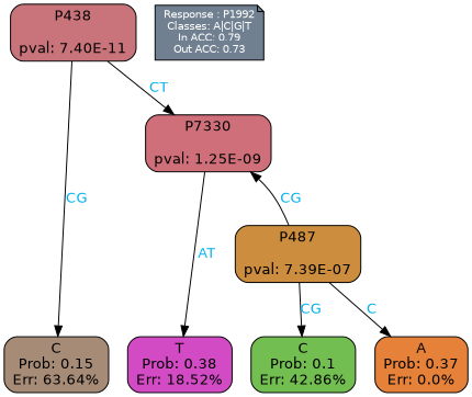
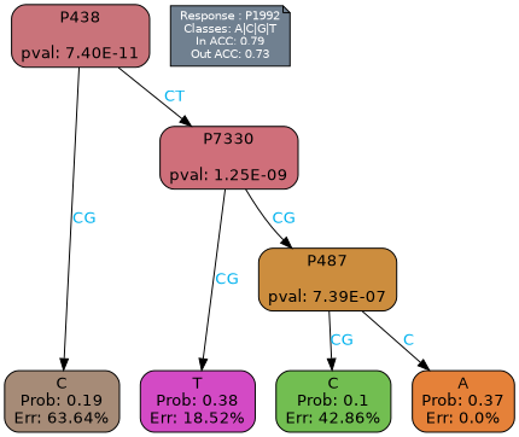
  digraph {
    ranksep=equally
    splines=polylines
    node [color=black fontname=helvetica shape=box style="filled, rounded"]
    edge [fontcolor=deepskyblue2 fontname=helvetica]
-   n1 [fillcolor="#a68b77" label="C\nProb: 0.15\nErr: 63.64%"]
+   n1 [fillcolor="#a68b77" label="C\nProb: 0.19\nErr: 63.64%"]
    n2 [fillcolor="#d34ac5" label="T\nProb: 0.38\nErr: 18.52%"]
    n3 [fillcolor="#72be51" label="C\nProb: 0.1\nErr: 42.86%"]
    n4 [fillcolor="#e58139" label="A\nProb: 0.37\nErr: 0.0%"]
    n5 [align=left fillcolor=slategray fontcolor=white fontsize=10 label="Response : P1992\nClasses: A|C|G|T\nIn ACC: 0.79\nOut ACC: 0.73\n" shape=note style=filled]
    n6 [fillcolor="#c9737a" label="P438\n\npval: 7.40E-11"]
    n7 [fillcolor="#cf6f7a" label="P7330\n\npval: 1.25E-09"]
    n8 [fillcolor="#cc8d3e" label="P487\n\npval: 7.39E-07"]
    subgraph sub_1 {
      rank=same
      n1
      n2
      n3
      n4
    }
    subgraph sub_2 {
      rank=same
      n5
      n6
    }
    n6 -> n1 [label=CG]
    n6 -> n7 [label=CT]
-   n7 -> n2 [label=AT]
-   n8 -> n7 [label=CG]
+   n7 -> n2 [label=CG]
+   n7 -> n8 [label=CG]
    n8 -> n3 [label=CG]
    n8 -> n4 [label=C]
  }
